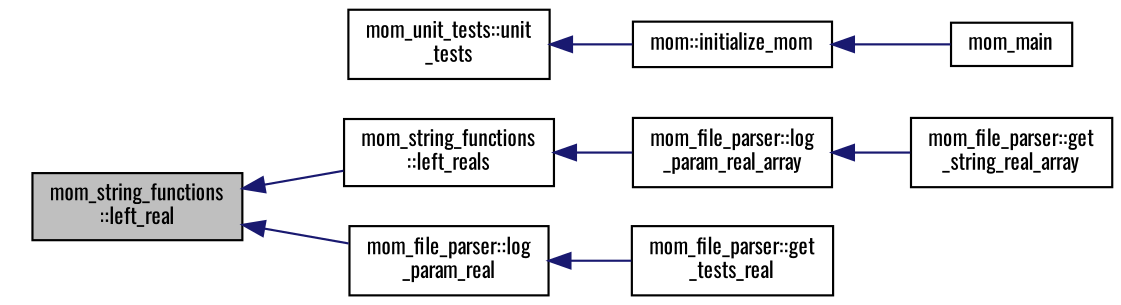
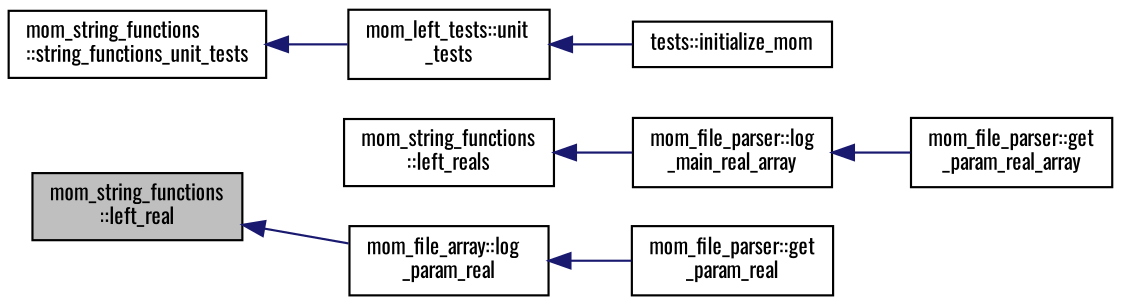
  digraph {
    fontname=Oswald
    rankdir=LR
    node [color=black fillcolor=white fontname=Oswald fontsize=10 shape=record style=filled]
    edge [color=midnightblue dir=back fontname=Oswald fontsize=10 labelfontname=Helvetica labelfontsize=10 style=solid]
    n1 [fillcolor=grey75 fontcolor=black height=0.2 label="mom_string_functions\l::left_real" width=0.4]
    n2 [height=0.2 label="mom_string_functions\l::left_reals" width=0.4]
-   n3 [height=0.2 label="mom_file_parser::log\l_param_real" width=0.4]
-   n4 [height=0.2 label="mom_file_parser::log\l_param_real_array" width=0.4]
-   n6 [height=0.2 label="mom_unit_tests::unit\l_tests" width=0.4]
-   n7 [height=0.2 label="mom_file_parser::get\l_tests_real" width=0.4]
-   n8 [height=0.2 label="mom_file_parser::get\l_string_real_array" width=0.4]
-   n9 [height=0.2 label="mom::initialize_mom" width=0.4]
-   n10 [height=0.2 label=mom_main width=0.4]
-   n1 -> n2
+   n3 [height=0.2 label="mom_file_array::log\l_param_real" width=0.4]
+   n4 [height=0.2 label="mom_file_parser::log\l_main_real_array" width=0.4]
+   n5 [height=0.2 label="mom_string_functions\l::string_functions_unit_tests" width=0.4]
+   n6 [height=0.2 label="mom_left_tests::unit\l_tests" width=0.4]
+   n7 [height=0.2 label="mom_file_parser::get\l_param_real" width=0.4]
+   n8 [height=0.2 label="mom_file_parser::get\l_param_real_array" width=0.4]
+   n9 [height=0.2 label="tests::initialize_mom" width=0.4]
    n1 -> n3
    n2 -> n4
    n3 -> n7
    n4 -> n8
+   n5 -> n6
    n6 -> n9
-   n9 -> n10
  }
